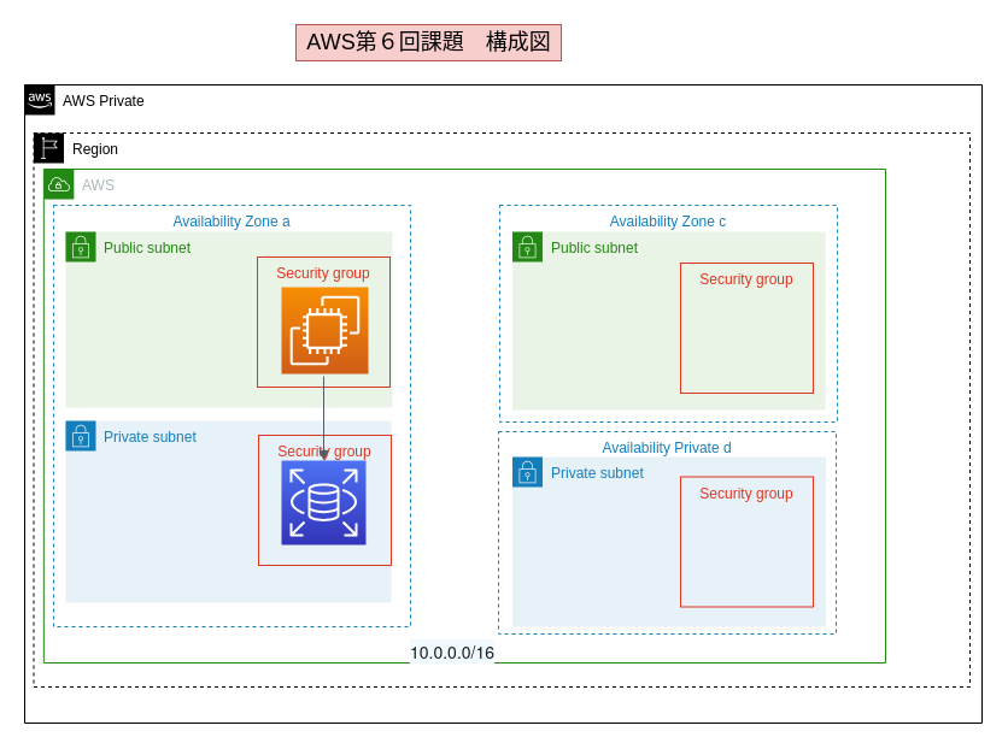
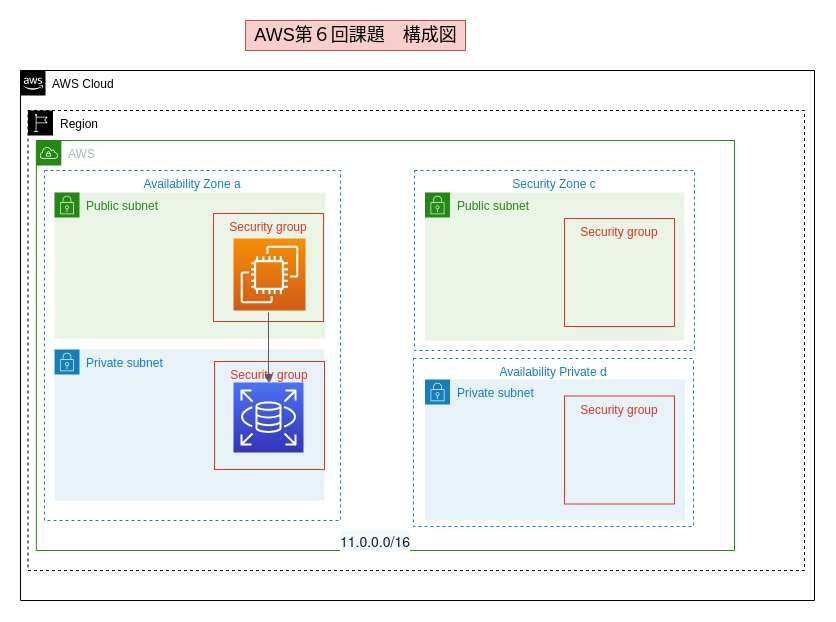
  <mxCell id="0" />
  <mxCell id="1" parent="0" />
  <mxCell id="2" value="" style="group" vertex="1" connectable="0" parent="1"><mxGeometry x="20" y="70" width="794" height="530" as="geometry" /></mxCell>
  <mxCell id="3" value="Availability Zone a" style="fillColor=none;strokeColor=#147EBA;dashed=1;verticalAlign=top;fontStyle=0;fontColor=#147EBA;rounded=0;sketch=0;" vertex="1" parent="2"><mxGeometry x="24" y="100" width="296" height="350" as="geometry" /></mxCell>
  <mxCell id="4" value="Private subnet" style="points=[[0,0],[0.25,0],[0.5,0],[0.75,0],[1,0],[1,0.25],[1,0.5],[1,0.75],[1,1],[0.75,1],[0.5,1],[0.25,1],[0,1],[0,0.75],[0,0.5],[0,0.25]];outlineConnect=0;gradientColor=none;html=1;whiteSpace=wrap;fontSize=12;fontStyle=0;container=1;pointerEvents=0;collapsible=0;recursiveResize=0;shape=mxgraph.aws4.group;grIcon=mxgraph.aws4.group_security_group;grStroke=0;strokeColor=#147EBA;fillColor=#E6F2F8;verticalAlign=top;align=left;spacingLeft=30;fontColor=#147EBA;dashed=0;rounded=0;sketch=0;" vertex="1" parent="2"><mxGeometry x="34" y="279" width="270" height="151" as="geometry" /></mxCell>
  <mxCell id="5" value="Public subnet" style="points=[[0,0],[0.25,0],[0.5,0],[0.75,0],[1,0],[1,0.25],[1,0.5],[1,0.75],[1,1],[0.75,1],[0.5,1],[0.25,1],[0,1],[0,0.75],[0,0.5],[0,0.25]];outlineConnect=0;gradientColor=none;html=1;whiteSpace=wrap;fontSize=12;fontStyle=0;container=1;pointerEvents=0;collapsible=0;recursiveResize=0;shape=mxgraph.aws4.group;grIcon=mxgraph.aws4.group_security_group;grStroke=0;strokeColor=#248814;fillColor=#E9F3E6;verticalAlign=top;align=left;spacingLeft=30;fontColor=#248814;dashed=0;rounded=0;sketch=0;" vertex="1" parent="2"><mxGeometry x="34" y="122" width="271" height="146" as="geometry" /></mxCell>
- <mxCell id="6" value="AWS Private" style="points=[[0,0],[0.25,0],[0.5,0],[0.75,0],[1,0],[1,0.25],[1,0.5],[1,0.75],[1,1],[0.75,1],[0.5,1],[0.25,1],[0,1],[0,0.75],[0,0.5],[0,0.25]];outlineConnect=0;html=1;whiteSpace=wrap;fontSize=12;fontStyle=0;shape=mxgraph.aws4.group;grIcon=mxgraph.aws4.group_aws_cloud_alt;fillColor=none;verticalAlign=top;align=left;spacingLeft=30;dashed=0;container=0;pointerEvents=0;collapsible=0;recursiveResize=0;" vertex="1" parent="2"><mxGeometry width="794" height="530" as="geometry" /></mxCell>
+ <mxCell id="6" value="AWS Cloud" style="points=[[0,0],[0.25,0],[0.5,0],[0.75,0],[1,0],[1,0.25],[1,0.5],[1,0.75],[1,1],[0.75,1],[0.5,1],[0.25,1],[0,1],[0,0.75],[0,0.5],[0,0.25]];outlineConnect=0;html=1;whiteSpace=wrap;fontSize=12;fontStyle=0;shape=mxgraph.aws4.group;grIcon=mxgraph.aws4.group_aws_cloud_alt;fillColor=none;verticalAlign=top;align=left;spacingLeft=30;dashed=0;container=0;pointerEvents=0;collapsible=0;recursiveResize=0;" vertex="1" parent="2"><mxGeometry width="794" height="530" as="geometry" /></mxCell>
  <mxCell id="7" value="Region" style="points=[[0,0],[0.25,0],[0.5,0],[0.75,0],[1,0],[1,0.25],[1,0.5],[1,0.75],[1,1],[0.75,1],[0.5,1],[0.25,1],[0,1],[0,0.75],[0,0.5],[0,0.25]];outlineConnect=0;html=1;whiteSpace=wrap;fontSize=12;fontStyle=0;container=0;pointerEvents=0;collapsible=0;recursiveResize=0;shape=mxgraph.aws4.group;grIcon=mxgraph.aws4.group_region;fillColor=none;verticalAlign=top;align=left;spacingLeft=30;dashed=1;" vertex="1" parent="2"><mxGeometry x="7.5" y="40" width="776.5" height="460" as="geometry" /></mxCell>
  <mxCell id="8" value="AWS" style="points=[[0,0],[0.25,0],[0.5,0],[0.75,0],[1,0],[1,0.25],[1,0.5],[1,0.75],[1,1],[0.75,1],[0.5,1],[0.25,1],[0,1],[0,0.75],[0,0.5],[0,0.25]];outlineConnect=0;gradientColor=none;html=1;whiteSpace=wrap;fontSize=12;fontStyle=0;container=0;pointerEvents=0;collapsible=0;recursiveResize=0;shape=mxgraph.aws4.group;grIcon=mxgraph.aws4.group_vpc;strokeColor=#248814;fillColor=none;verticalAlign=top;align=left;spacingLeft=30;fontColor=#AAB7B8;dashed=0;rounded=0;sketch=0;" vertex="1" parent="2"><mxGeometry x="15.83" y="70" width="698.17" height="410" as="geometry" /></mxCell>
  <mxCell id="9" value="Security group" style="fillColor=none;strokeColor=#DD3522;verticalAlign=top;fontStyle=0;fontColor=#DD3522;rounded=0;sketch=0;" vertex="1" parent="2"><mxGeometry x="193" y="143" width="110" height="108" as="geometry" /></mxCell>
  <mxCell id="10" value="Security group" style="fillColor=none;strokeColor=#DD3522;verticalAlign=top;fontStyle=0;fontColor=#DD3522;rounded=0;sketch=0;" vertex="1" parent="2"><mxGeometry x="194" y="291" width="110" height="108" as="geometry" /></mxCell>
- <mxCell id="11" value="Availability Zone c" style="fillColor=none;strokeColor=#147EBA;dashed=1;verticalAlign=top;fontStyle=0;fontColor=#147EBA;rounded=0;sketch=0;" vertex="1" parent="2"><mxGeometry x="394" y="100" width="280" height="180" as="geometry" /></mxCell>
+ <mxCell id="11" value="Security Zone c" style="fillColor=none;strokeColor=#147EBA;dashed=1;verticalAlign=top;fontStyle=0;fontColor=#147EBA;rounded=0;sketch=0;" vertex="1" parent="2"><mxGeometry x="394" y="100" width="280" height="180" as="geometry" /></mxCell>
  <mxCell id="12" value="Public subnet" style="points=[[0,0],[0.25,0],[0.5,0],[0.75,0],[1,0],[1,0.25],[1,0.5],[1,0.75],[1,1],[0.75,1],[0.5,1],[0.25,1],[0,1],[0,0.75],[0,0.5],[0,0.25]];outlineConnect=0;gradientColor=none;html=1;whiteSpace=wrap;fontSize=12;fontStyle=0;container=1;pointerEvents=0;collapsible=0;recursiveResize=0;shape=mxgraph.aws4.group;grIcon=mxgraph.aws4.group_security_group;grStroke=0;strokeColor=#248814;fillColor=#E9F3E6;verticalAlign=top;align=left;spacingLeft=30;fontColor=#248814;dashed=0;rounded=0;sketch=0;" vertex="1" parent="2"><mxGeometry x="404.5" y="122" width="259.5" height="148" as="geometry" /></mxCell>
  <mxCell id="13" value="Security group" style="fillColor=none;strokeColor=#DD3522;verticalAlign=top;fontStyle=0;fontColor=#DD3522;rounded=0;sketch=0;" vertex="1" parent="2"><mxGeometry x="544" y="148" width="110" height="108" as="geometry" /></mxCell>
  <mxCell id="14" value="Availability Private d" style="fillColor=none;strokeColor=#147EBA;dashed=1;verticalAlign=top;fontStyle=0;fontColor=#147EBA;rounded=0;sketch=0;" vertex="1" parent="2"><mxGeometry x="393" y="288" width="280" height="168" as="geometry" /></mxCell>
  <mxCell id="15" value="Private subnet" style="points=[[0,0],[0.25,0],[0.5,0],[0.75,0],[1,0],[1,0.25],[1,0.5],[1,0.75],[1,1],[0.75,1],[0.5,1],[0.25,1],[0,1],[0,0.75],[0,0.5],[0,0.25]];outlineConnect=0;gradientColor=none;html=1;whiteSpace=wrap;fontSize=12;fontStyle=0;container=1;pointerEvents=0;collapsible=0;recursiveResize=0;shape=mxgraph.aws4.group;grIcon=mxgraph.aws4.group_security_group;grStroke=0;strokeColor=#147EBA;fillColor=#E6F2F8;verticalAlign=top;align=left;spacingLeft=30;fontColor=#147EBA;dashed=0;rounded=0;sketch=0;" vertex="1" parent="2"><mxGeometry x="404.5" y="309" width="260" height="141" as="geometry" /></mxCell>
  <mxCell id="16" value="" style="group" vertex="1" connectable="0" parent="2"><mxGeometry x="213" y="168" width="72" height="214" as="geometry" /></mxCell>
  <mxCell id="17" value="" style="sketch=0;points=[[0,0,0],[0.25,0,0],[0.5,0,0],[0.75,0,0],[1,0,0],[0,1,0],[0.25,1,0],[0.5,1,0],[0.75,1,0],[1,1,0],[0,0.25,0],[0,0.5,0],[0,0.75,0],[1,0.25,0],[1,0.5,0],[1,0.75,0]];outlineConnect=0;fontColor=#232F3E;gradientColor=#4D72F3;gradientDirection=north;fillColor=#3334B9;strokeColor=#ffffff;dashed=0;verticalLabelPosition=bottom;verticalAlign=top;align=center;html=1;fontSize=12;fontStyle=0;aspect=fixed;shape=mxgraph.aws4.resourceIcon;resIcon=mxgraph.aws4.rds;rounded=0;" vertex="1" parent="16"><mxGeometry y="144" width="70" height="70" as="geometry" /></mxCell>
  <mxCell id="18" value="" style="sketch=0;points=[[0,0,0],[0.25,0,0],[0.5,0,0],[0.75,0,0],[1,0,0],[0,1,0],[0.25,1,0],[0.5,1,0],[0.75,1,0],[1,1,0],[0,0.25,0],[0,0.5,0],[0,0.75,0],[1,0.25,0],[1,0.5,0],[1,0.75,0]];outlineConnect=0;fontColor=#232F3E;gradientColor=#F78E04;gradientDirection=north;fillColor=#D05C17;strokeColor=#ffffff;dashed=0;verticalLabelPosition=bottom;verticalAlign=top;align=center;html=1;fontSize=12;fontStyle=0;aspect=fixed;shape=mxgraph.aws4.resourceIcon;resIcon=mxgraph.aws4.ec2;rounded=0;" vertex="1" parent="16"><mxGeometry width="72" height="72" as="geometry" /></mxCell>
  <mxCell id="19" value="" style="edgeStyle=orthogonalEdgeStyle;html=1;endArrow=block;elbow=vertical;startArrow=none;endFill=1;strokeColor=#545B64;rounded=0;sketch=0;curved=0;" edge="1" parent="16"><mxGeometry width="100" relative="1" as="geometry"><mxPoint x="35" y="74" as="sourcePoint" /><mxPoint x="35" y="144" as="targetPoint" /></mxGeometry></mxCell>
  <mxCell id="20" value="Security group" style="fillColor=none;strokeColor=#DD3522;verticalAlign=top;fontStyle=0;fontColor=#DD3522;rounded=0;sketch=0;" vertex="1" parent="2"><mxGeometry x="544" y="325.5" width="110" height="108" as="geometry" /></mxCell>
- <mxCell id="21" value="&lt;span style=&quot;color: rgb(22 , 25 , 31) ; font-family: &amp;#34;amazon ember&amp;#34; , &amp;#34;helvetica neue&amp;#34; , &amp;#34;roboto&amp;#34; , &amp;#34;arial&amp;#34; , sans-serif ; font-size: 14px ; background-color: rgb(241 , 250 , 255)&quot;&gt;10.0.0.0/16&lt;/span&gt;" style="text;html=1;strokeColor=none;fillColor=none;align=center;verticalAlign=middle;whiteSpace=wrap;rounded=0;fontFamily=Helvetica;" vertex="1" parent="1"><mxGeometry x="310" y="526" width="130" height="30" as="geometry" /></mxCell>
+ <mxCell id="21" value="&lt;span style=&quot;color: rgb(22 , 25 , 31) ; font-family: &amp;#34;amazon ember&amp;#34; , &amp;#34;helvetica neue&amp;#34; , &amp;#34;roboto&amp;#34; , &amp;#34;arial&amp;#34; , sans-serif ; font-size: 14px ; background-color: rgb(241 , 250 , 255)&quot;&gt;11.0.0.0/16&lt;/span&gt;" style="text;html=1;strokeColor=none;fillColor=none;align=center;verticalAlign=middle;whiteSpace=wrap;rounded=0;fontFamily=Helvetica;" vertex="1" parent="1"><mxGeometry x="310" y="526" width="130" height="30" as="geometry" /></mxCell>
  <mxCell id="22" value="AWS第６回課題　構成図" style="text;html=1;align=center;verticalAlign=middle;resizable=0;points=[];autosize=1;strokeColor=#b85450;fillColor=#f8cecc;fontSize=18;" vertex="1" parent="1"><mxGeometry x="245" y="20" width="220" height="30" as="geometry" /></mxCell>
